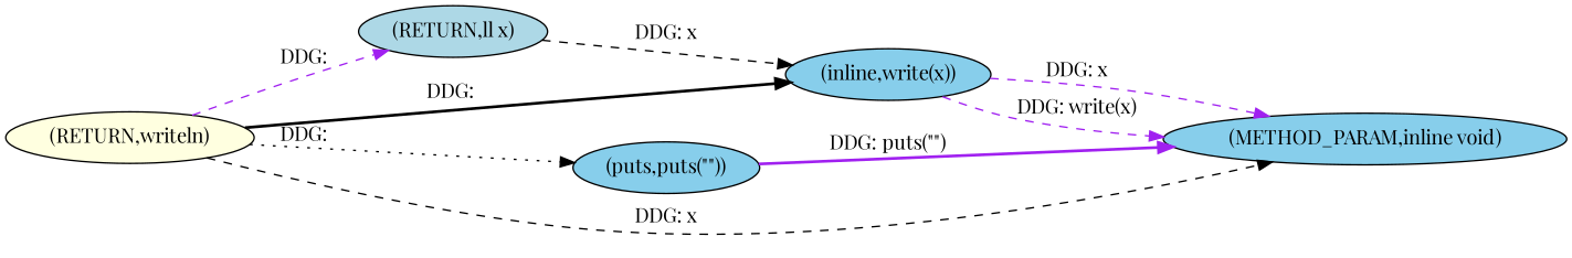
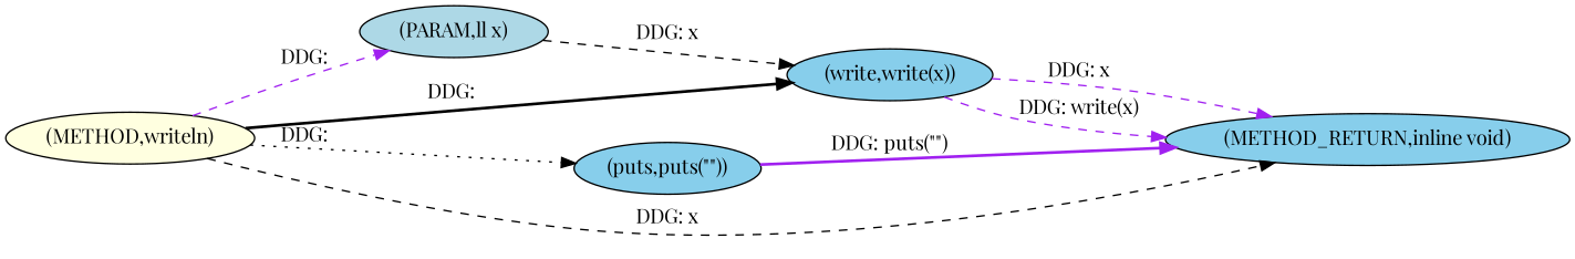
  digraph {
    fontname="Playfair Display"
    rankdir=LR
    node [fillcolor=skyblue fontname="Playfair Display" style=filled]
    edge [color=purple fontname="Playfair Display" style=dashed]
-   n1 [fillcolor=lightyellow label="(RETURN,writeln)"]
-   n2 [fillcolor=lightblue label="(RETURN,ll x)"]
-   n3 [label="(inline,write(x))"]
+   n1 [fillcolor=lightyellow label="(METHOD,writeln)"]
+   n2 [fillcolor=lightblue label="(PARAM,ll x)"]
+   n3 [label="(write,write(x))"]
    n4 [label="(puts,puts(\"\"))"]
-   n5 [label="(METHOD_PARAM,inline void)"]
+   n5 [label="(METHOD_RETURN,inline void)"]
    n1 -> n2 [label="DDG: "]
    n1 -> n3 [color=black label="DDG: " style=bold]
    n1 -> n4 [color=black label="DDG: " style=dotted]
    n1 -> n5 [color=black label="DDG: x"]
    n2 -> n3 [color=black label="DDG: x"]
    n3 -> n5 [label="DDG: x"]
    n3 -> n5 [label="DDG: write(x)"]
    n4 -> n5 [label="DDG: puts(\"\")" style=bold]
  }
